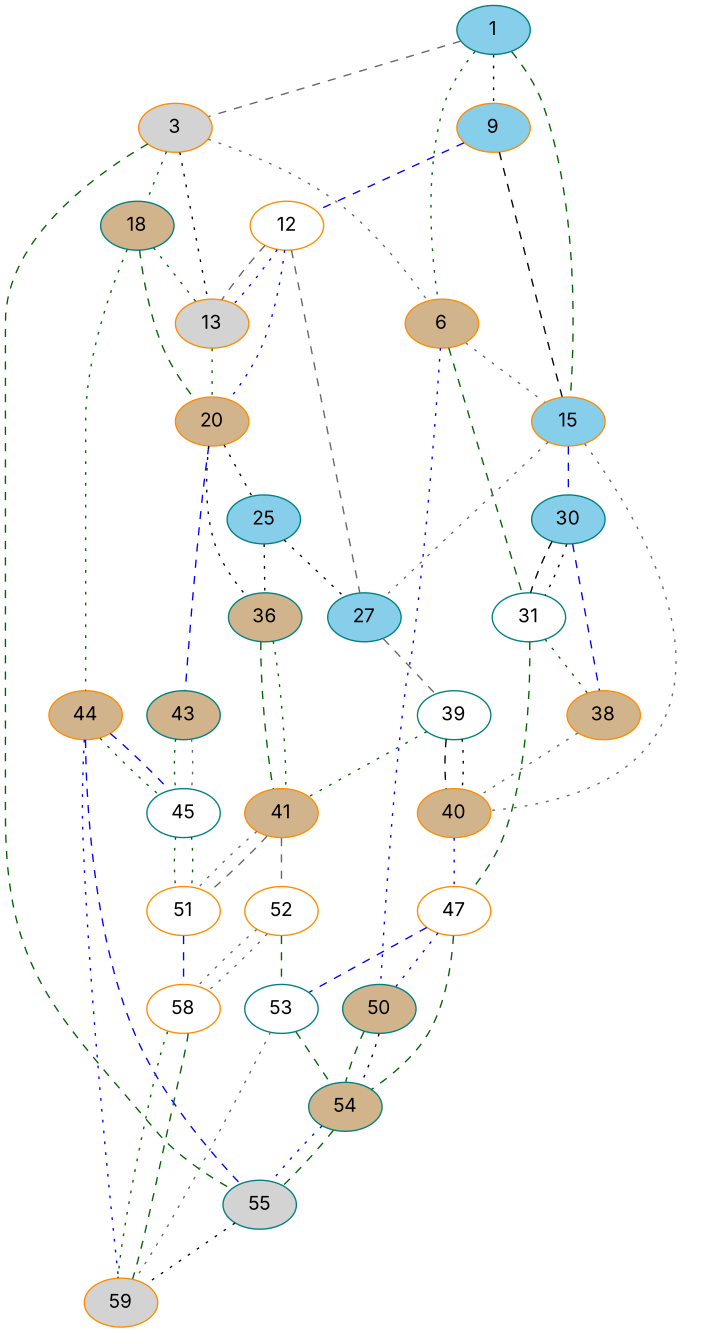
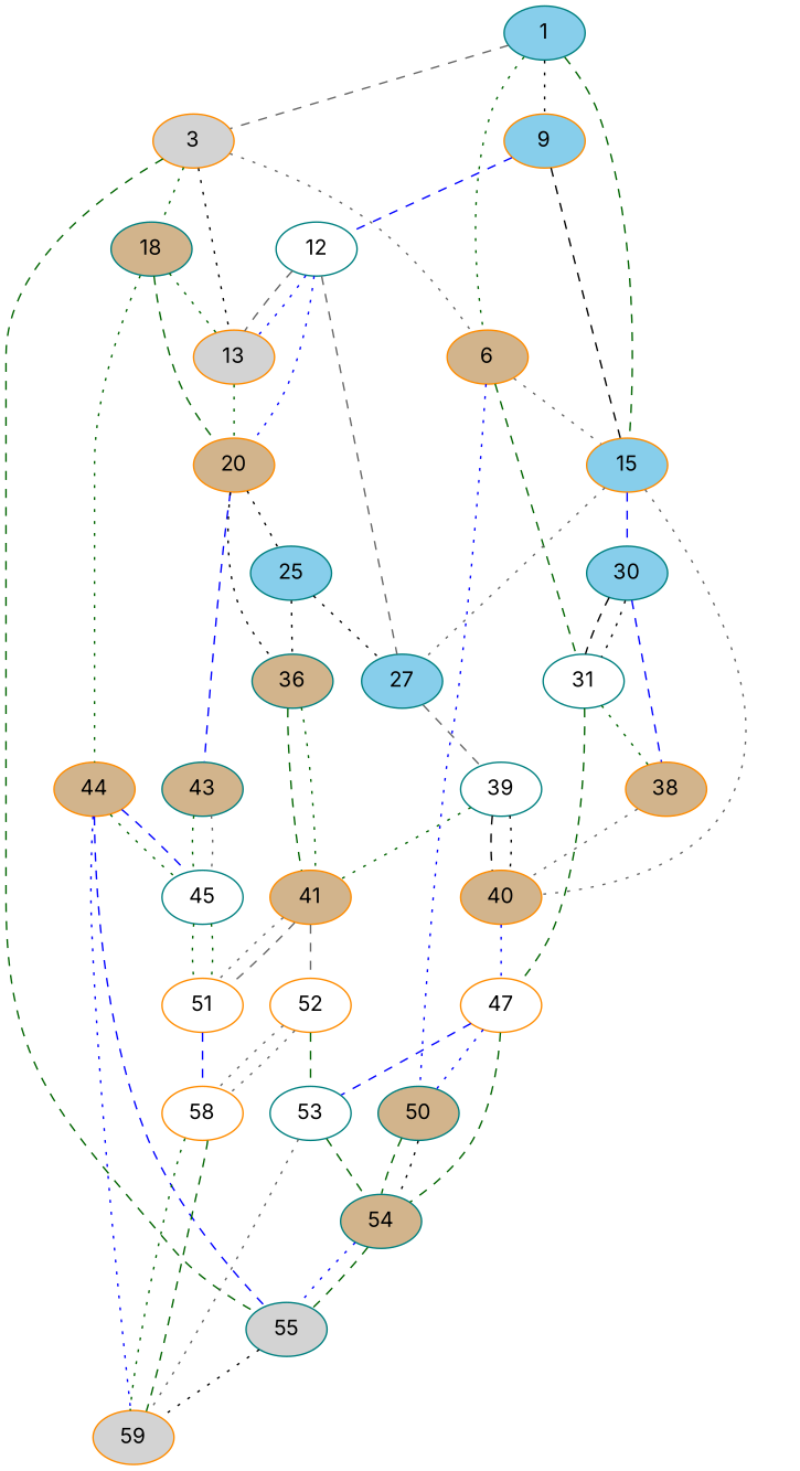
  graph {
    fontname=Inter
    node [color=teal fillcolor=tan fontname=Inter style=filled]
    edge [color=darkgreen fontname=Inter style=dotted]
    1 [fillcolor=skyblue super="+5+2"]
    3 [color=darkorange fillcolor=lightgrey super="+14+4"]
    6 [color=darkorange super="+7"]
    9 [color=darkorange fillcolor=skyblue super="+11"]
    15 [color=darkorange fillcolor=skyblue super="+16+29"]
    13 [color=darkorange fillcolor=lightgrey]
    18 [super="+19"]
    55 [fillcolor=lightgrey]
    31 [fillcolor=white super="+37"]
    50
-   12 [color=darkorange fillcolor=white super="+24"]
+   12 [fillcolor=white super="+24"]
    27 [fillcolor=skyblue super="+28"]
    30 [fillcolor=skyblue super="+34"]
    40 [color=darkorange super="+46"]
    20 [color=darkorange super="+35+21"]
    44 [color=darkorange]
    59 [color=darkorange fillcolor=lightgrey super="+60"]
    38 [color=darkorange]
    47 [color=darkorange fillcolor=white super="+48"]
    54 [super="+57"]
    43
    25 [fillcolor=skyblue super="+26"]
    36
    39 [fillcolor=white]
    45 [fillcolor=white]
    41 [color=darkorange super="+42"]
    53 [fillcolor=white super="+56"]
    51 [color=darkorange fillcolor=white]
    52 [color=darkorange fillcolor=white]
    58 [color=darkorange fillcolor=white]
    1 -- 3 [color=gray40 style=dashed]
    1 -- 6
    1 -- 9 [color=black weight=2]
    1 -- 15 [style=dashed]
    3 -- 6 [color=gray40]
    3 -- 13 [color=black]
    3 -- 18 [weight=2]
    3 -- 55 [style=dashed]
    6 -- 15 [color=gray40]
    6 -- 31 [style=dashed]
    6 -- 50 [color=blue]
    9 -- 15 [color=black style=dashed]
    9 -- 12 [color=blue style=dashed]
    15 -- 27 [color=gray40]
    15 -- 30 [color=blue style=dashed weight=2]
    15 -- 40 [color=gray40]
    13 -- 20
    18 -- 13
    18 -- 20 [style=dashed]
    18 -- 44
    55 -- 59 [color=black]
    31 -- 38
    31 -- 47 [style=dashed]
    50 -- 54 [style=dashed]
    50 -- 54 [color=black]
    12 -- 13 [color=gray40 style=dashed]
    12 -- 13 [color=blue]
    12 -- 27 [color=gray40 style=dashed]
    12 -- 20 [color=blue]
    27 -- 39 [color=gray40 style=dashed]
    30 -- 31 [color=black style=dashed]
    30 -- 31 [color=black]
    30 -- 38 [color=blue style=dashed]
    40 -- 47 [color=blue]
    20 -- 43 [color=blue style=dashed]
    20 -- 25 [color=black weight=2]
    20 -- 36 [color=black]
    44 -- 55 [color=blue style=dashed]
    44 -- 59 [color=blue]
    44 -- 45
    44 -- 45 [color=blue style=dashed]
    38 -- 40 [color=gray40]
    47 -- 50 [color=blue]
    47 -- 54 [style=dashed]
    47 -- 53 [color=blue style=dashed]
    54 -- 55 [color=blue]
    54 -- 55 [style=dashed]
    43 -- 45
    43 -- 45 [color=gray40]
    25 -- 27 [color=black]
    25 -- 36 [color=black]
    36 -- 41 [style=dashed]
    36 -- 41
    39 -- 40 [color=black style=dashed]
    39 -- 40 [color=black]
    39 -- 41
    45 -- 51
    45 -- 51
    41 -- 51 [color=gray40]
    41 -- 51 [color=gray40 style=dashed]
    41 -- 52 [color=gray40 style=dashed]
    53 -- 59 [color=gray40]
    53 -- 54 [style=dashed]
    51 -- 58 [color=blue style=dashed]
    52 -- 53 [style=dashed]
    52 -- 58 [color=gray40]
    52 -- 58 [color=gray40]
    58 -- 59
    58 -- 59 [style=dashed]
  }
